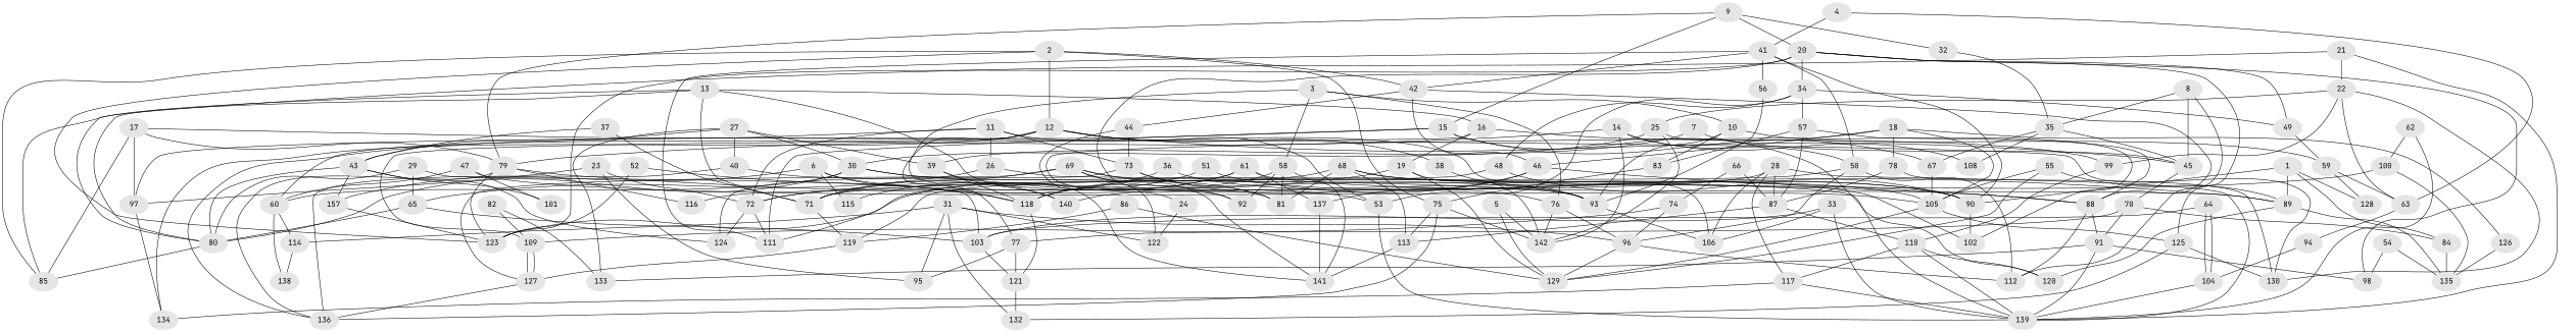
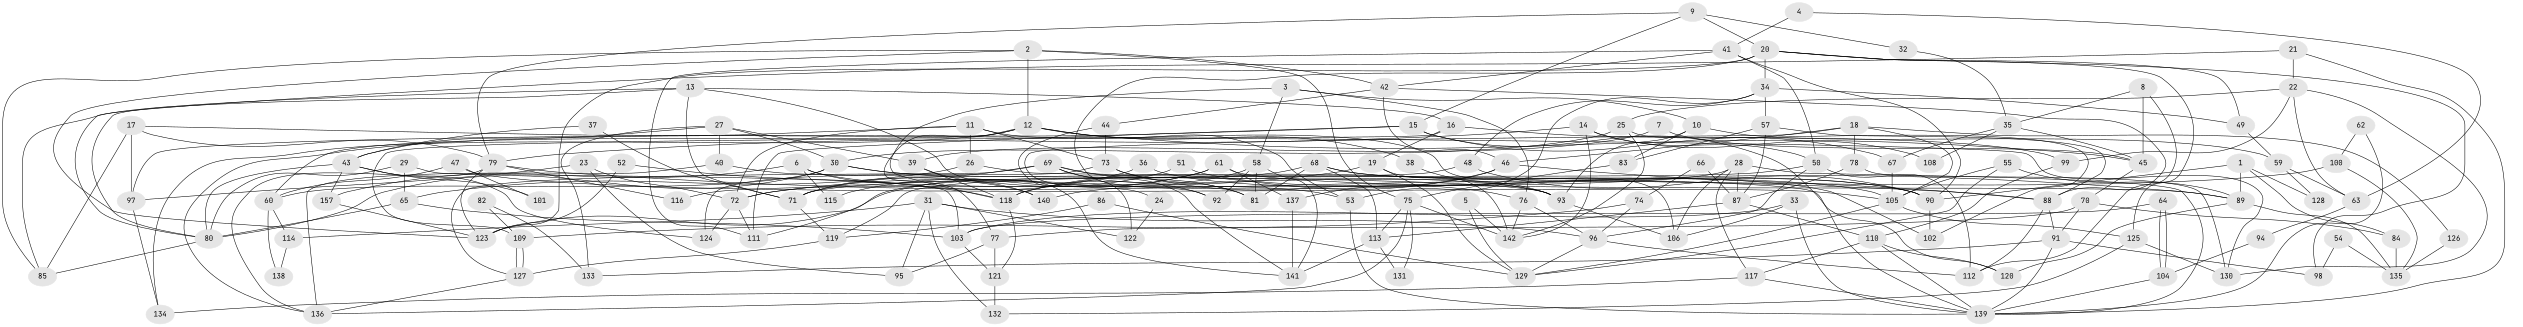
  graph {
    fontname="JetBrains Mono"
    node [color=gray90 fontname="JetBrains Mono" style=filled]
    edge [fontname="JetBrains Mono"]
    1
    84
    89
    90
    128
    135
    120
    102
    2
    12
    42
    75
    85
    123
    53
    45
    38
    60
    77
    134
    46
    44
    88
    142
    136
    113
+   131
    3
    10
    58
    76
    118
    59
    83
    93
    141
    92
    81
    96
    121
    4
    41
    63
    50
    111
-   56
    94
    5
    129
    6
    n51 [label=157]
    115
    140
    139
    7
    39
    70
    8
    35
    112
    108
    67
    9
    15
    20
    32
    79
    34
    49
    98
    125
    116
    106
    11
    26
    72
    73
    97
    65
    124
    114
    138
    95
    13
    16
    71
    80
    19
    99
    109
    119
    14
    105
    110
    127
    17
    130
    18
    24
    78
    126
    122
    137
    87
    48
    57
    132
    21
    22
    25
    30
    23
    103
    27
    40
    43
    133
    101
    28
    117
    29
    31
    33
    36
    37
    91
    47
    51
    52
    54
    55
    61
    62
    100
    104
    64
    66
    74
    68
    69
    82
    86
    1 -- 84
    1 -- 89
    1 -- 90
    1 -- 128
    84 -- 135
    89 -- 135
    89 -- 120
    90 -- 102
    2 -- 12
    2 -- 42
    2 -- 75
    2 -- 85
    2 -- 123
    12 -- 53
    12 -- 45
    12 -- 38
    12 -- 60
    12 -- 77
    12 -- 134
    42 -- 46
    42 -- 44
    42 -- 88
    75 -- 142
    75 -- 136
    75 -- 113
+   75 -- 131
    53 -- 139
    45 -- 70
    38 -- 93
    60 -- 114
    60 -- 138
    77 -- 121
    77 -- 95
    46 -- 88
    46 -- 118
    46 -- 137
    44 -- 73
    44 -- 122
    88 -- 112
    88 -- 91
+   113 -- 131
    113 -- 141
    3 -- 10
    3 -- 58
    3 -- 76
    3 -- 118
    10 -- 59
    10 -- 83
    10 -- 93
    58 -- 118
    58 -- 141
    58 -- 92
    58 -- 81
    76 -- 142
    76 -- 96
    118 -- 121
    59 -- 128
    59 -- 63
    83 -- 75
    93 -- 106
    96 -- 129
    96 -- 112
    121 -- 132
    4 -- 41
    4 -- 63
    41 -- 90
    41 -- 42
    41 -- 50
    41 -- 111
-   41 -- 56
    63 -- 94
    50 -- 96
    50 -- 112
    50 -- 71
-   56 -- 93
    94 -- 104
    5 -- 142
    5 -- 129
    6 -- 53
    6 -- n51
    6 -- 115
    6 -- 140
    n51 -- 123
    7 -- 45
    7 -- 39
    39 -- 118
    39 -- 140
    70 -- 84
    70 -- 77
    70 -- 91
    8 -- 45
    8 -- 35
    8 -- 112
    35 -- 45
    35 -- 108
    35 -- 67
    67 -- 105
    9 -- 15
    9 -- 20
    9 -- 32
    9 -- 79
    15 -- 136
    15 -- 111
    15 -- 139
    15 -- 67
    20 -- 123
    20 -- 92
    20 -- 34
    20 -- 49
    20 -- 98
    20 -- 125
    32 -- 35
    79 -- 123
    79 -- 88
    79 -- 136
    79 -- 116
    34 -- 53
    34 -- 49
    34 -- 48
    34 -- 57
    49 -- 59
    125 -- 130
    125 -- 132
    11 -- 106
    11 -- 26
    11 -- 72
    11 -- 73
    11 -- 97
    26 -- 120
    26 -- 65
    72 -- 111
    72 -- 124
    73 -- 76
    73 -- 81
    73 -- 124
    97 -- 134
    65 -- 80
    65 -- 103
    114 -- 138
    13 -- 85
    13 -- 141
    13 -- 16
    13 -- 71
    13 -- 80
    16 -- 19
    16 -- 99
    16 -- 109
    71 -- 119
    80 -- 85
    19 -- 142
    19 -- 129
    19 -- 72
    99 -- 110
    109 -- 127
    109 -- 127
    119 -- 127
    14 -- 142
    14 -- 50
    14 -- 108
    14 -- 79
    105 -- 129
    105 -- 125
    110 -- 120
    110 -- 139
    110 -- 117
    127 -- 136
    17 -- 85
    17 -- 79
    17 -- 97
    17 -- 130
    18 -- 46
    18 -- 105
    18 -- 24
    18 -- 78
    18 -- 126
    24 -- 122
    78 -- 130
    78 -- 87
    126 -- 135
    137 -- 141
    87 -- 113
    87 -- 110
    48 -- 90
    48 -- 119
    57 -- 88
    57 -- 83
    57 -- 87
    21 -- 139
    21 -- 80
    21 -- 22
    22 -- 63
    22 -- 99
    22 -- 130
    22 -- 25
    25 -- 102
    25 -- 142
    25 -- 30
    30 -- 89
    30 -- 60
    30 -- 93
    30 -- 80
    23 -- 72
    23 -- 97
    23 -- 95
    103 -- 121
    27 -- 39
    27 -- 30
    27 -- 40
    27 -- 43
    27 -- 133
    40 -- 136
    40 -- 93
    43 -- n51
    43 -- 124
    43 -- 80
    43 -- 101
    28 -- 139
    28 -- 116
    28 -- 106
    28 -- 87
    28 -- 117
    117 -- 134
    117 -- 139
    29 -- 65
    29 -- 80
    29 -- 103
    31 -- 96
    31 -- 114
    31 -- 95
    31 -- 122
    31 -- 132
    33 -- 139
    33 -- 106
    33 -- 103
    36 -- 90
    36 -- 72
    37 -- 71
    37 -- 43
    91 -- 139
    91 -- 98
    91 -- 133
    47 -- 60
    47 -- 105
    47 -- 101
    51 -- 90
    51 -- 71
    52 -- 123
    52 -- 118
    54 -- 135
    54 -- 98
    55 -- 89
    55 -- 129
    55 -- 105
    61 -- 89
    61 -- 111
    61 -- 115
    61 -- 137
    62 -- 139
    62 -- 100
    100 -- 135
    100 -- 140
    104 -- 139
    64 -- 103
    64 -- 104
    64 -- 104
    66 -- 87
    66 -- 74
    74 -- 96
    74 -- 109
    68 -- 102
    68 -- 123
    68 -- 113
    68 -- 81
    68 -- 105
    69 -- 93
    69 -- 141
    69 -- 92
    69 -- 81
    69 -- 71
    69 -- 127
    82 -- 109
    82 -- 133
    86 -- 129
    86 -- 119
  }
